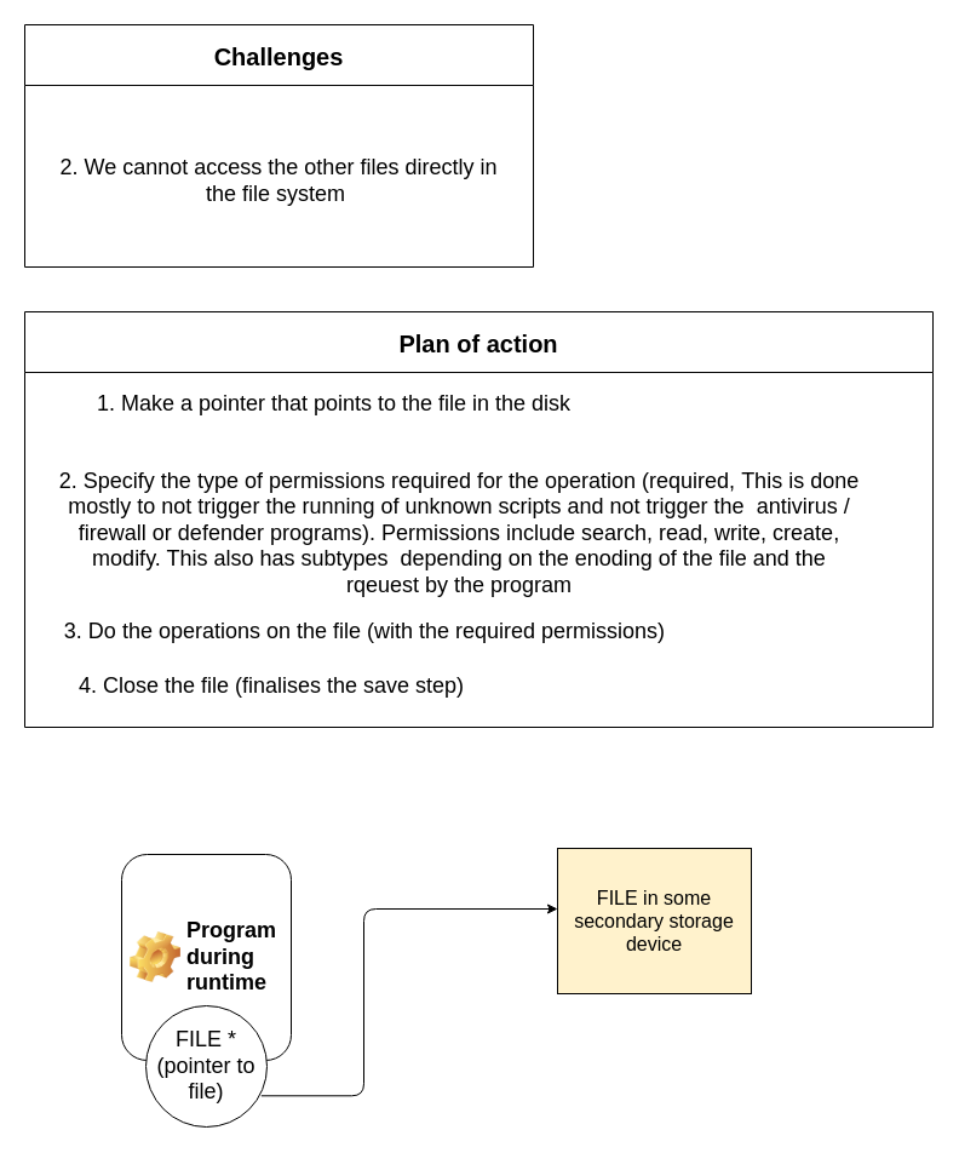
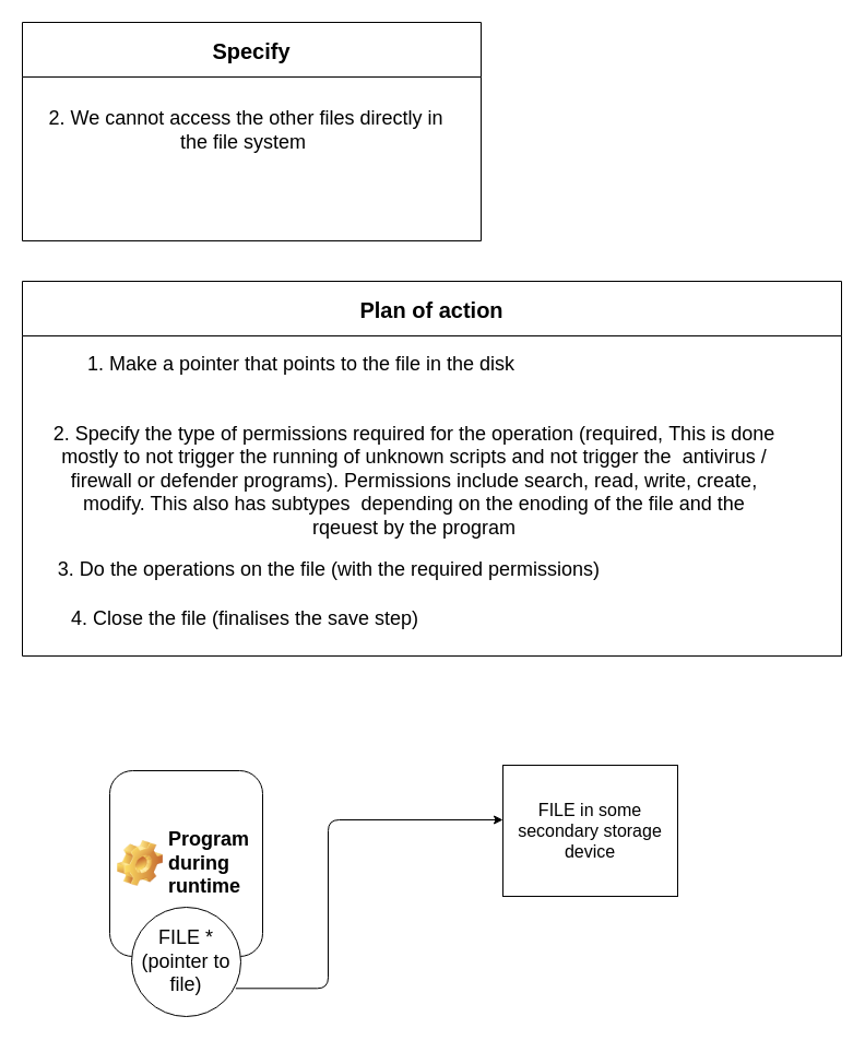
  <mxCell id="0" />
  <mxCell id="1" parent="0" />
- <mxCell id="2" value="&lt;font style=&quot;font-size: 16px&quot;&gt;FILE in some secondary storage device&lt;/font&gt;" style="rounded=0;whiteSpace=wrap;html=1;verticalAlign=middle;fillColor=#fff2cc;" parent="1" vertex="1"><mxGeometry x="460" y="700" width="160" height="120" as="geometry" /></mxCell>
+ <mxCell id="2" value="&lt;font style=&quot;font-size: 16px&quot;&gt;FILE in some secondary storage device&lt;/font&gt;" style="rounded=0;whiteSpace=wrap;html=1;verticalAlign=middle;" parent="1" vertex="1"><mxGeometry x="460" y="700" width="160" height="120" as="geometry" /></mxCell>
  <mxCell id="3" value="&lt;font style=&quot;font-size: 18px&quot;&gt;Program during runtime&lt;/font&gt;" style="label;whiteSpace=wrap;html=1;image=img/clipart/Gear_128x128.png;align=left;verticalAlign=middle;" parent="1" vertex="1"><mxGeometry x="100" y="705" width="140" height="170" as="geometry" /></mxCell>
  <mxCell id="4" value="&lt;div style=&quot;font-size: 18px&quot;&gt;&lt;font style=&quot;font-size: 18px&quot;&gt;FILE *&lt;/font&gt;&lt;/div&gt;&lt;div style=&quot;font-size: 18px&quot;&gt;&lt;font style=&quot;font-size: 18px&quot;&gt;(pointer to file)&lt;/font&gt;&lt;/div&gt;" style="ellipse;whiteSpace=wrap;html=1;align=center;verticalAlign=middle;" parent="1" vertex="1"><mxGeometry x="120" y="830" width="100" height="100" as="geometry" /></mxCell>
  <mxCell id="5" value="" style="edgeStyle=elbowEdgeStyle;elbow=horizontal;endArrow=classic;html=1;exitX=0.953;exitY=0.743;exitDx=0;exitDy=0;exitPerimeter=0;" parent="1" source="4" edge="1"><mxGeometry width="50" height="50" relative="1" as="geometry"><mxPoint x="220" y="902" as="sourcePoint" /><mxPoint x="460" y="750" as="targetPoint" /><Array as="points"><mxPoint x="300" y="830" /><mxPoint x="350" y="780" /></Array></mxGeometry></mxCell>
- <mxCell id="6" value="Challenges" style="swimlane;align=center;verticalAlign=middle;startSize=50;fontStyle=1;fontSize=20;" parent="1" vertex="1"><mxGeometry x="20" y="20" width="420" height="200" as="geometry"><mxRectangle x="40" y="40" width="90" height="23" as="alternateBounds" /></mxGeometry></mxCell>
- <mxCell id="7" value="&lt;div style=&quot;font-size: 18px&quot;&gt;2. We cannot access the other files directly in the file system&amp;nbsp;&lt;/div&gt;&lt;div style=&quot;font-size: 18px&quot;&gt;&lt;br style=&quot;text-align: left&quot;&gt;&lt;/div&gt;" style="text;html=1;strokeColor=none;fillColor=none;align=center;verticalAlign=middle;whiteSpace=wrap;rounded=0;fontSize=20;" parent="6" vertex="1"><mxGeometry x="20" y="110" width="380" height="60" as="geometry" /></mxCell>
+ <mxCell id="6" value="Specify" style="swimlane;align=center;verticalAlign=middle;startSize=50;fontStyle=1;fontSize=20;" parent="1" vertex="1"><mxGeometry x="20" y="20" width="420" height="200" as="geometry"><mxRectangle x="40" y="40" width="90" height="23" as="alternateBounds" /></mxGeometry></mxCell>
+ <mxCell id="7" value="&lt;div style=&quot;font-size: 18px&quot;&gt;2. We cannot access the other files directly in the file system&amp;nbsp;&lt;/div&gt;&lt;div style=&quot;font-size: 18px&quot;&gt;&lt;br style=&quot;text-align: left&quot;&gt;&lt;/div&gt;" style="text;html=1;strokeColor=none;fillColor=none;align=center;verticalAlign=middle;whiteSpace=wrap;rounded=0;fontSize=20;" parent="6" vertex="1"><mxGeometry x="15" y="80" width="380" height="60" as="geometry" /></mxCell>
  <mxCell id="8" value="Plan of action" style="swimlane;align=center;verticalAlign=middle;startSize=50;fontStyle=1;fontSize=20;" parent="1" vertex="1"><mxGeometry x="20" y="257" width="750" height="343" as="geometry"><mxRectangle x="40" y="277" width="90" height="23" as="alternateBounds" /></mxGeometry></mxCell>
  <mxCell id="9" value="&lt;div style=&quot;text-align: left&quot;&gt;&lt;span style=&quot;font-size: 18px&quot;&gt;1. Make a pointer that points to the file in the disk&lt;/span&gt;&lt;br style=&quot;font-size: 18px&quot;&gt;&lt;/div&gt;" style="text;html=1;align=center;verticalAlign=middle;resizable=0;points=[];autosize=1;strokeColor=none;fontSize=20;" parent="8" vertex="1"><mxGeometry x="50" y="60" width="410" height="30" as="geometry" /></mxCell>
  <mxCell id="10" value="&lt;div style=&quot;font-size: 18px&quot;&gt;&lt;span style=&quot;text-align: left&quot;&gt;2. Specify the type of permissions required for the operation (required,&amp;nbsp;&lt;/span&gt;&lt;span style=&quot;text-align: left&quot;&gt;This is done mostly to not trigger the running of unknown scripts and not trigger the&amp;nbsp;&lt;/span&gt;&lt;span style=&quot;text-align: left&quot;&gt;&#09;&lt;/span&gt;&lt;span style=&quot;text-align: left&quot;&gt;&#09;&lt;/span&gt;&lt;span style=&quot;text-align: left&quot;&gt;antivirus / firewall or defender programs).&lt;/span&gt;&lt;span style=&quot;text-align: left&quot;&gt;&amp;nbsp;&lt;/span&gt;&lt;span style=&quot;text-align: left&quot;&gt;Permissions include search, read, write, create, modify. This also has subtypes&amp;nbsp;&lt;/span&gt;&lt;span style=&quot;text-align: left&quot;&gt;&#09;&#09;&lt;/span&gt;&lt;span style=&quot;text-align: left&quot;&gt;depending on the enoding of the file and the rqeuest by the program&lt;/span&gt;&lt;/div&gt;" style="text;html=1;strokeColor=none;fillColor=none;align=center;verticalAlign=middle;whiteSpace=wrap;rounded=0;fontSize=20;" parent="8" vertex="1"><mxGeometry x="25" y="153" width="668" height="60" as="geometry" /></mxCell>
  <mxCell id="11" value="&lt;span style=&quot;font-size: 18px ; text-align: left&quot;&gt;3. Do the operations on the file (with the required permissions)&lt;/span&gt;" style="text;html=1;strokeColor=none;fillColor=none;align=center;verticalAlign=middle;whiteSpace=wrap;rounded=0;fontSize=20;" parent="8" vertex="1"><mxGeometry x="20" y="253" width="522" height="20" as="geometry" /></mxCell>
  <mxCell id="12" value="&lt;span style=&quot;font-size: 18px ; text-align: left&quot;&gt;4. Close the file (finalises the save step)&lt;/span&gt;" style="text;html=1;strokeColor=none;fillColor=none;align=center;verticalAlign=middle;whiteSpace=wrap;rounded=0;fontSize=20;" parent="8" vertex="1"><mxGeometry x="25" y="298" width="358" height="20" as="geometry" /></mxCell>
